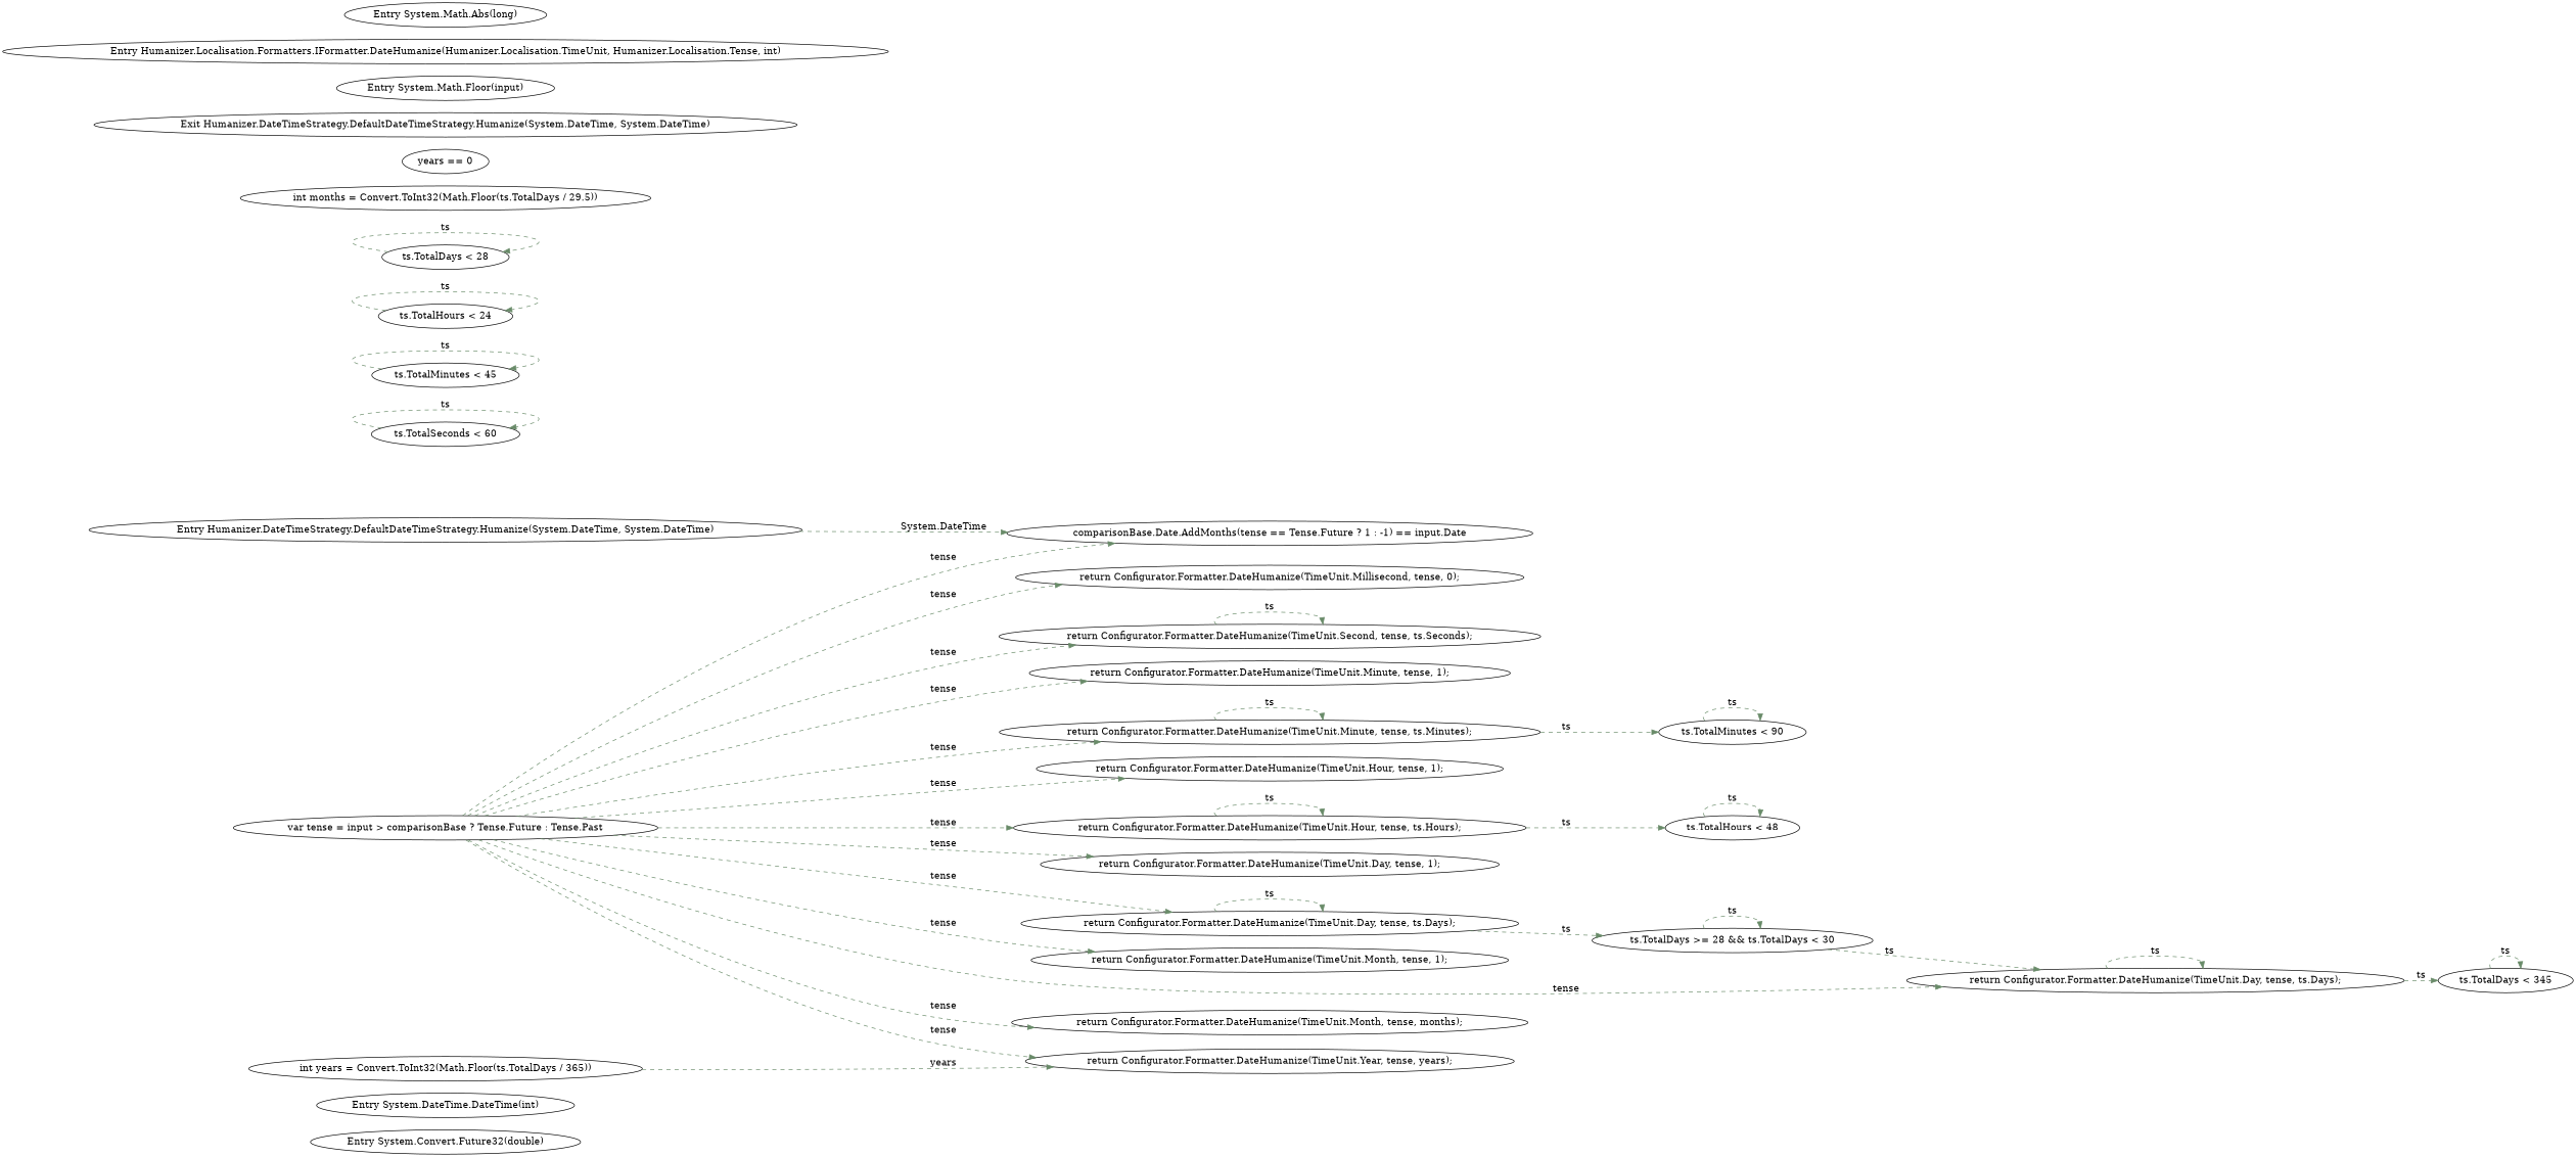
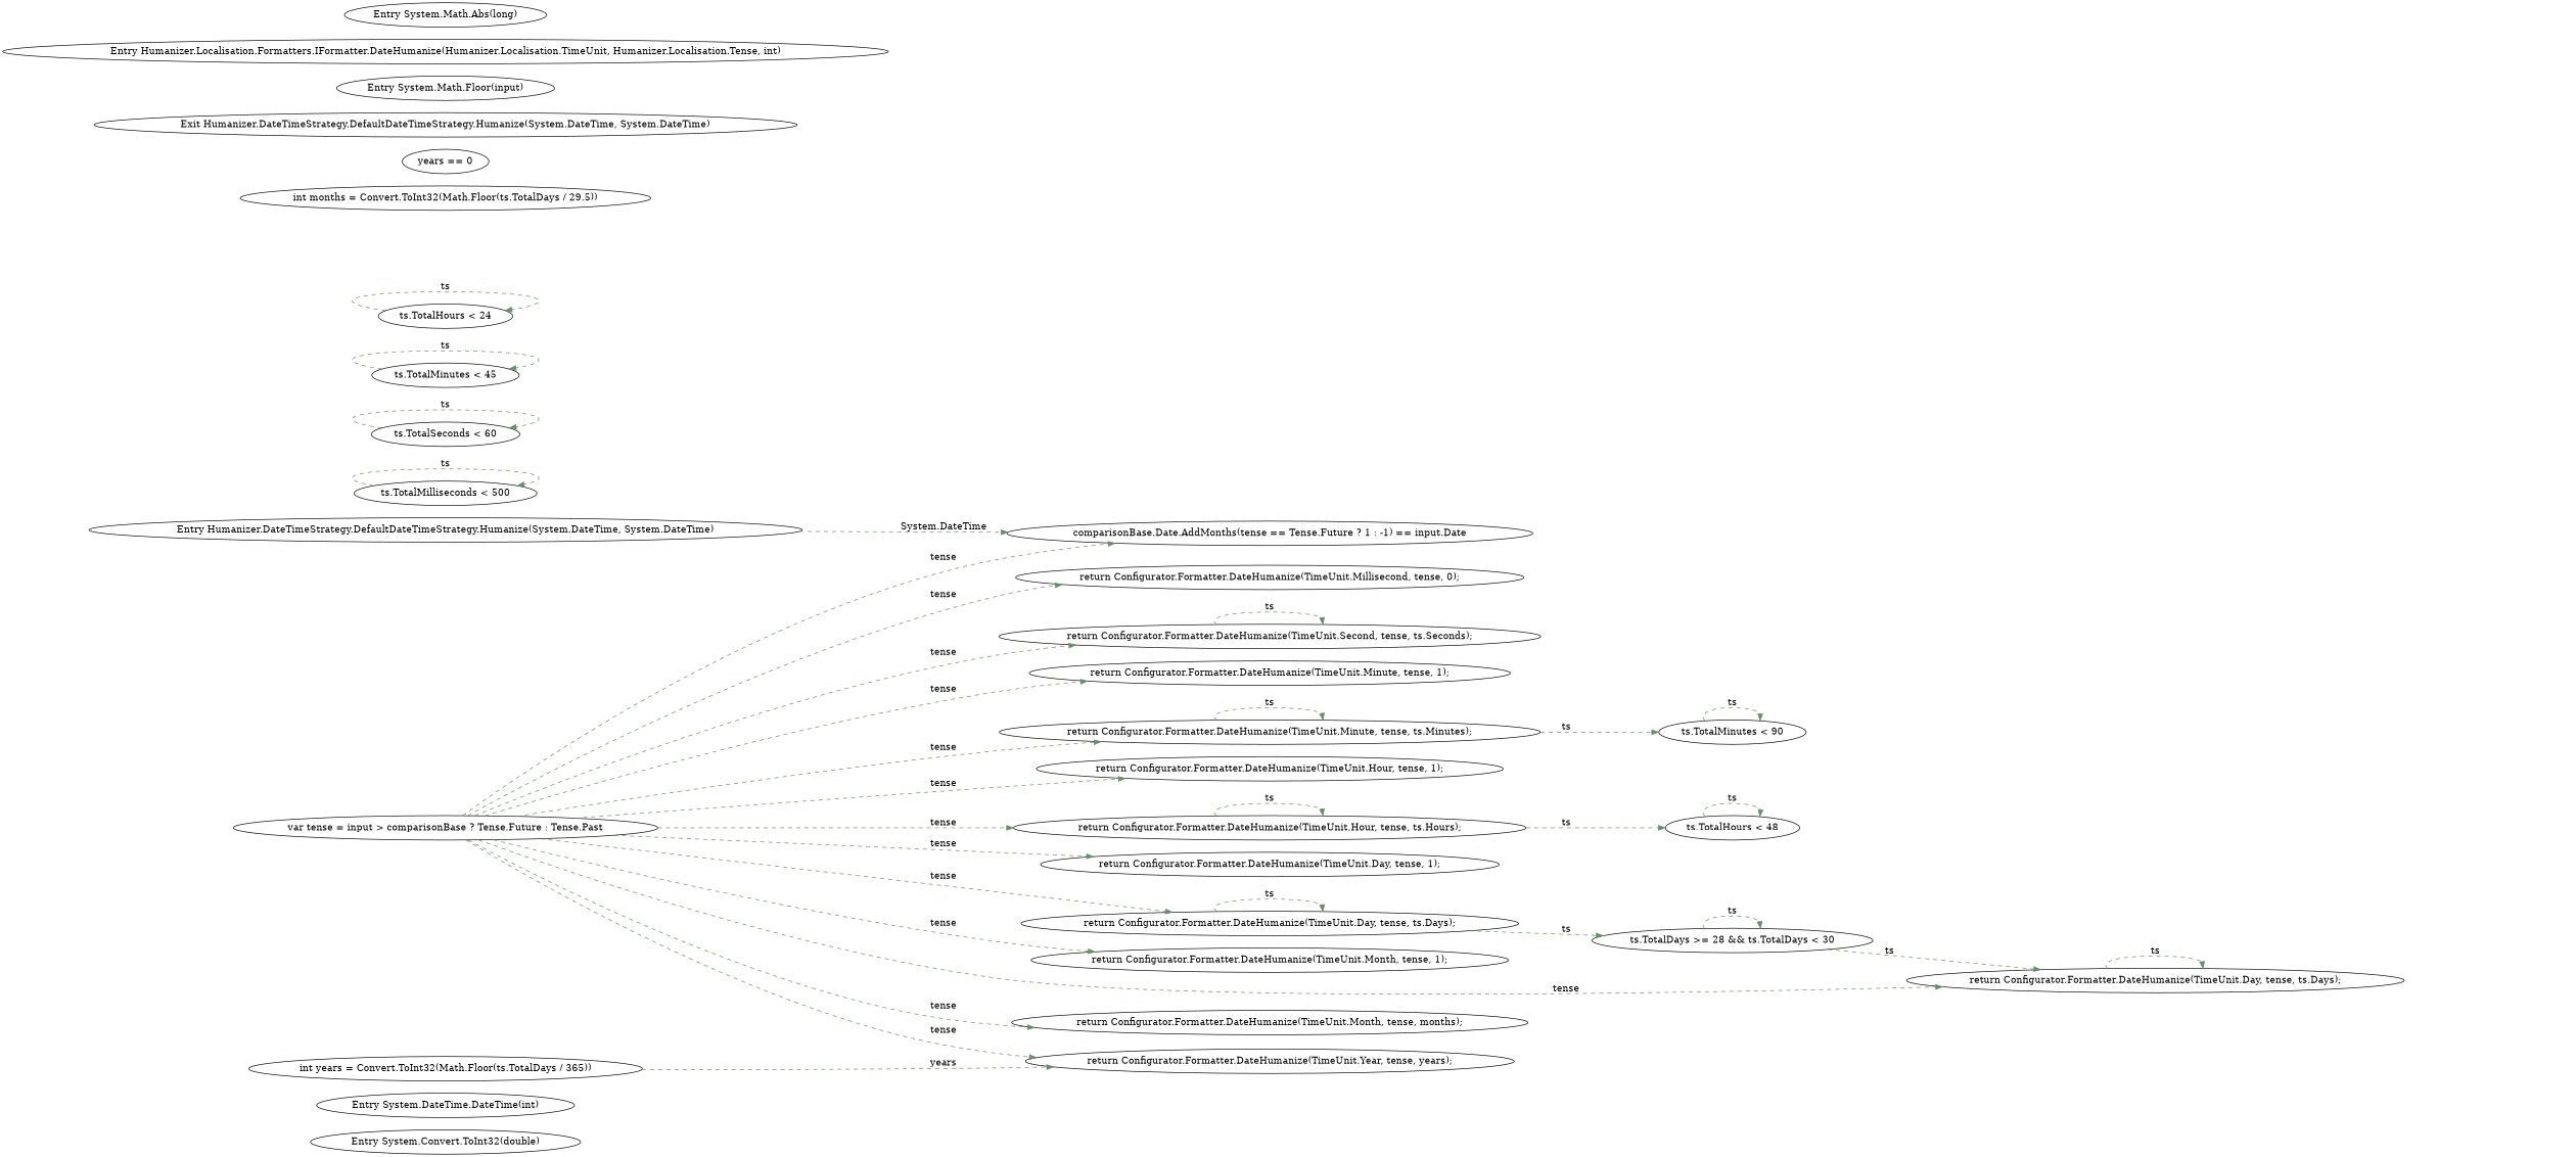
  digraph {
    rankdir=LR
    node [cluster="Humanizer.DateTimeStrategy.DefaultDateTimeStrategy.Humanize(System.DateTime, System.DateTime)" file="ReflectionHelper.cs" span="0-0"]
    edge [color=darkseagreen4 style=dashed]
-   n1 [cluster="System.Convert.ToInt32(double)" label="Entry System.Convert.Future32(double)"]
+   n1 [cluster="System.Convert.ToInt32(double)" label="Entry System.Convert.ToInt32(double)"]
    n2 [cluster="System.DateTime.AddMonths(int)" label="Entry System.DateTime.DateTime(int)"]
    n3 [label="Entry Humanizer.DateTimeStrategy.DefaultDateTimeStrategy.Humanize(System.DateTime, System.DateTime)" span="18-18"]
    n4 [label="comparisonBase.Date.AddMonths(tense == Tense.Future ? 1 : -1) == input.Date" span="49-49"]
    n5 [label="var tense = input > comparisonBase ? Tense.Future : Tense.Past" span="20-20"]
    n6 [label="return Configurator.Formatter.DateHumanize(TimeUnit.Millisecond, tense, 0);" span="24-24"]
    n7 [label="return Configurator.Formatter.DateHumanize(TimeUnit.Second, tense, ts.Seconds);" span="27-27"]
    n8 [label="return Configurator.Formatter.DateHumanize(TimeUnit.Minute, tense, 1);" span="30-30"]
    n9 [label="return Configurator.Formatter.DateHumanize(TimeUnit.Minute, tense, ts.Minutes);" span="33-33"]
    n10 [label="return Configurator.Formatter.DateHumanize(TimeUnit.Hour, tense, 1);" span="36-36"]
    n11 [label="return Configurator.Formatter.DateHumanize(TimeUnit.Hour, tense, ts.Hours);" span="39-39"]
    n12 [label="return Configurator.Formatter.DateHumanize(TimeUnit.Day, tense, 1);" span="42-42"]
    n13 [label="return Configurator.Formatter.DateHumanize(TimeUnit.Day, tense, ts.Days);" span="45-45"]
    n14 [label="return Configurator.Formatter.DateHumanize(TimeUnit.Month, tense, 1);" span="50-50"]
    n15 [label="return Configurator.Formatter.DateHumanize(TimeUnit.Day, tense, ts.Days);" span="51-51"]
    n16 [label="return Configurator.Formatter.DateHumanize(TimeUnit.Month, tense, months);" span="57-57"]
    n17 [label="return Configurator.Formatter.DateHumanize(TimeUnit.Year, tense, years);" span="63-63"]
    n18 [label="ts.TotalMinutes < 90" span="35-35"]
    n19 [label="ts.TotalHours < 48" span="41-41"]
    n20 [label="ts.TotalDays >= 28 && ts.TotalDays < 30" span="47-47"]
-   n21 [label="ts.TotalDays < 345" span="54-54"]
+   n22 [label="ts.TotalMilliseconds < 500" span="23-23"]
    n23 [label="ts.TotalSeconds < 60" span="26-26"]
    n24 [label="ts.TotalMinutes < 45" span="32-32"]
    n25 [label="ts.TotalHours < 24" span="38-38"]
-   n26 [label="ts.TotalDays < 28" span="44-44"]
    n27 [label="int months = Convert.ToInt32(Math.Floor(ts.TotalDays / 29.5))" span="56-56"]
    n28 [label="int years = Convert.ToInt32(Math.Floor(ts.TotalDays / 365))" span="60-60"]
    n29 [label="years == 0" span="61-61"]
    n30 [label="Exit Humanizer.DateTimeStrategy.DefaultDateTimeStrategy.Humanize(System.DateTime, System.DateTime)" span="18-18"]
    n31 [cluster="System.Math.Floor(double)" label="Entry System.Math.Floor(input)"]
    n32 [cluster="Humanizer.Localisation.Formatters.IFormatter.DateHumanize(Humanizer.Localisation.TimeUnit, Humanizer.Localisation.Tense, int)" label="Entry Humanizer.Localisation.Formatters.IFormatter.DateHumanize(Humanizer.Localisation.TimeUnit, Humanizer.Localisation.Tense, int)" span="10-10"]
    n33 [cluster="System.Math.Abs(long)" label="Entry System.Math.Abs(long)"]
    n3 -> n4 [label="System.DateTime"]
    n5 -> n4 [label=tense]
    n5 -> n6 [label=tense]
    n5 -> n7 [label=tense]
    n5 -> n8 [label=tense]
    n5 -> n9 [label=tense]
    n5 -> n10 [label=tense]
    n5 -> n11 [label=tense]
    n5 -> n12 [label=tense]
    n5 -> n13 [label=tense]
    n5 -> n14 [label=tense]
    n5 -> n15 [label=tense]
    n5 -> n16 [label=tense]
    n5 -> n17 [label=tense]
    n7 -> n7 [label=ts]
    n9 -> n9 [label=ts]
    n9 -> n18 [label=ts]
    n11 -> n11 [label=ts]
    n11 -> n19 [label=ts]
    n13 -> n13 [label=ts]
    n13 -> n20 [label=ts]
    n15 -> n15 [label=ts]
-   n15 -> n21 [label=ts]
    n18 -> n18 [label=ts]
    n19 -> n19 [label=ts]
    n20 -> n15 [label=ts]
    n20 -> n20 [label=ts]
-   n21 -> n21 [label=ts]
+   n22 -> n22 [label=ts]
    n23 -> n23 [label=ts]
    n24 -> n24 [label=ts]
    n25 -> n25 [label=ts]
-   n26 -> n26 [label=ts]
    n28 -> n17 [label=years]
  }
